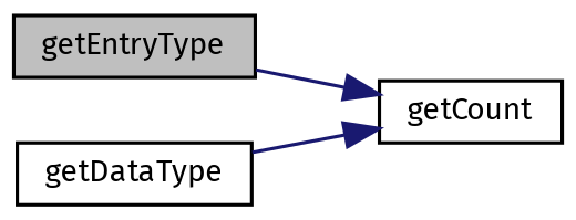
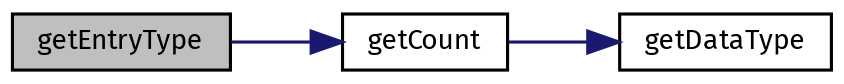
  digraph {
    fontname="Fira Sans"
    rankdir=LR
    node [color=black fontname="Fira Sans" fontsize=9 shape=record]
    edge [color=midnightblue fontname="Fira Sans" fontsize=9 labelfontname=Arial labelfontsize=9 style=solid]
    n1 [fillcolor=grey75 fontcolor=black height=0.2 label=getEntryType style=filled width=0.4]
    n2 [height=0.2 label=getCount width=0.4]
    n3 [height=0.2 label=getDataType width=0.4]
    n1 -> n2
-   n3 -> n2
+   n2 -> n3
  }
